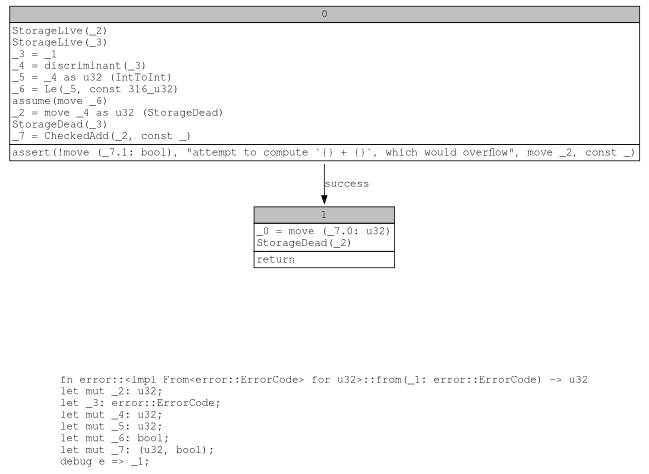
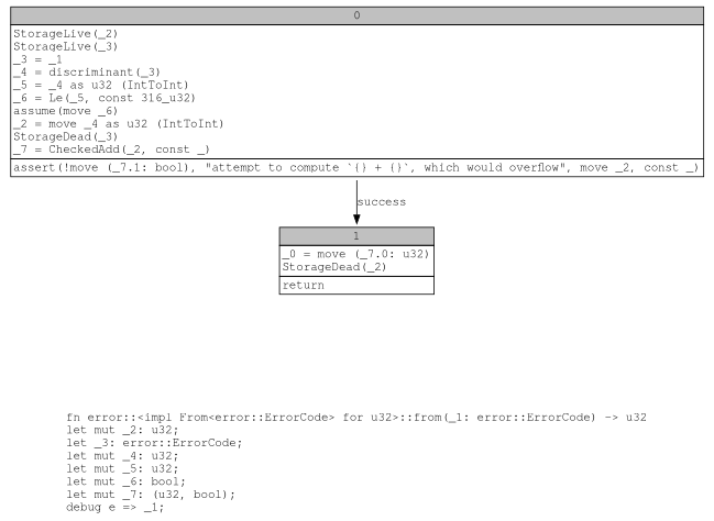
  digraph {
    fontname="Courier, monospace"
    label=<fn error::&lt;impl From&lt;error::ErrorCode&gt; for u32&gt;::from(_1: error::ErrorCode) -&gt; u32<br align="left"/>let mut _2: u32;<br align="left"/>let _3: error::ErrorCode;<br align="left"/>let mut _4: u32;<br align="left"/>let mut _5: u32;<br align="left"/>let mut _6: bool;<br align="left"/>let mut _7: (u32, bool);<br align="left"/>debug e =&gt; _1;<br align="left"/>>
    node [fontname="Courier, monospace" shape=none]
-   n1 [label=<<table border="0" cellborder="1" cellspacing="0"><tr><td bgcolor="gray" align="center" colspan="1">0</td></tr><tr><td align="left" balign="left">StorageLive(_2)<br/>StorageLive(_3)<br/>_3 = _1<br/>_4 = discriminant(_3)<br/>_5 = _4 as u32 (IntToInt)<br/>_6 = Le(_5, const 316_u32)<br/>assume(move _6)<br/>_2 = move _4 as u32 (StorageDead)<br/>StorageDead(_3)<br/>_7 = CheckedAdd(_2, const _)<br/></td></tr><tr><td align="left">assert(!move (_7.1: bool), &quot;attempt to compute `{} + {}`, which would overflow&quot;, move _2, const _)</td></tr></table>>]
+   n1 [label=<<table border="0" cellborder="1" cellspacing="0"><tr><td bgcolor="gray" align="center" colspan="1">0</td></tr><tr><td align="left" balign="left">StorageLive(_2)<br/>StorageLive(_3)<br/>_3 = _1<br/>_4 = discriminant(_3)<br/>_5 = _4 as u32 (IntToInt)<br/>_6 = Le(_5, const 316_u32)<br/>assume(move _6)<br/>_2 = move _4 as u32 (IntToInt)<br/>StorageDead(_3)<br/>_7 = CheckedAdd(_2, const _)<br/></td></tr><tr><td align="left">assert(!move (_7.1: bool), &quot;attempt to compute `{} + {}`, which would overflow&quot;, move _2, const _)</td></tr></table>>]
    n2 [label=<<table border="0" cellborder="1" cellspacing="0"><tr><td bgcolor="gray" align="center" colspan="1">1</td></tr><tr><td align="left" balign="left">_0 = move (_7.0: u32)<br/>StorageDead(_2)<br/></td></tr><tr><td align="left">return</td></tr></table>>]
    n1 -> n2 [fontname="Courier, monospace" label=success]
  }
